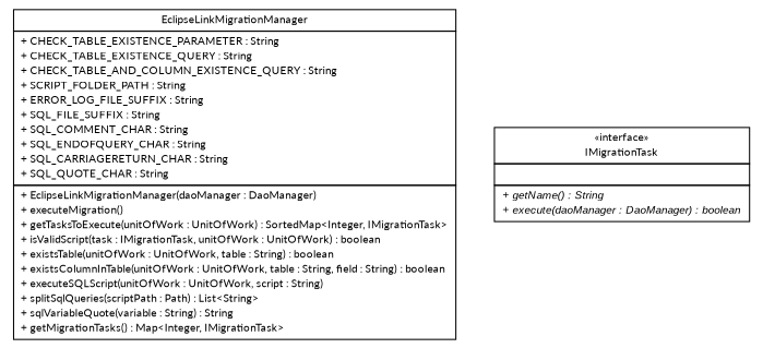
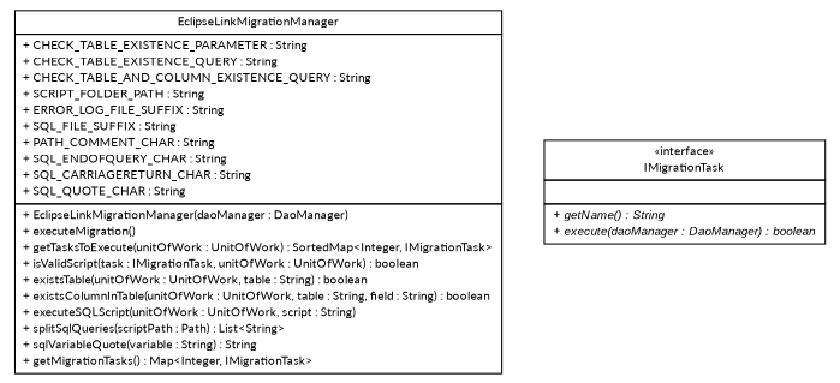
  digraph {
    nodesep=0.25
    ranksep=0.5
    fontname=Lato
    node [fontcolor=black fontname=Lato fontsize=10.0 shape=plaintext]
-   n1 [label=<<table title="gov.sandia.cf.dao.migration.EclipseLinkMigrationManager" border="0" cellborder="1" cellspacing="0" cellpadding="2" port="p" href="./EclipseLinkMigrationManager.html"> 		<tr><td><table border="0" cellspacing="0" cellpadding="1"> <tr><td align="center" balign="center"> EclipseLinkMigrationManager </td></tr> 		</table></td></tr> 		<tr><td><table border="0" cellspacing="0" cellpadding="1"> <tr><td align="left" balign="left"> + CHECK_TABLE_EXISTENCE_PARAMETER : String </td></tr> <tr><td align="left" balign="left"> + CHECK_TABLE_EXISTENCE_QUERY : String </td></tr> <tr><td align="left" balign="left"> + CHECK_TABLE_AND_COLUMN_EXISTENCE_QUERY : String </td></tr> <tr><td align="left" balign="left"> + SCRIPT_FOLDER_PATH : String </td></tr> <tr><td align="left" balign="left"> + ERROR_LOG_FILE_SUFFIX : String </td></tr> <tr><td align="left" balign="left"> + SQL_FILE_SUFFIX : String </td></tr> <tr><td align="left" balign="left"> + SQL_COMMENT_CHAR : String </td></tr> <tr><td align="left" balign="left"> + SQL_ENDOFQUERY_CHAR : String </td></tr> <tr><td align="left" balign="left"> + SQL_CARRIAGERETURN_CHAR : String </td></tr> <tr><td align="left" balign="left"> + SQL_QUOTE_CHAR : String </td></tr> 		</table></td></tr> 		<tr><td><table border="0" cellspacing="0" cellpadding="1"> <tr><td align="left" balign="left"> + EclipseLinkMigrationManager(daoManager : DaoManager) </td></tr> <tr><td align="left" balign="left"> + executeMigration() </td></tr> <tr><td align="left" balign="left"> + getTasksToExecute(unitOfWork : UnitOfWork) : SortedMap&lt;Integer, IMigrationTask&gt; </td></tr> <tr><td align="left" balign="left"> + isValidScript(task : IMigrationTask, unitOfWork : UnitOfWork) : boolean </td></tr> <tr><td align="left" balign="left"> + existsTable(unitOfWork : UnitOfWork, table : String) : boolean </td></tr> <tr><td align="left" balign="left"> + existsColumnInTable(unitOfWork : UnitOfWork, table : String, field : String) : boolean </td></tr> <tr><td align="left" balign="left"> + executeSQLScript(unitOfWork : UnitOfWork, script : String) </td></tr> <tr><td align="left" balign="left"> + splitSqlQueries(scriptPath : Path) : List&lt;String&gt; </td></tr> <tr><td align="left" balign="left"> + sqlVariableQuote(variable : String) : String </td></tr> <tr><td align="left" balign="left"> + getMigrationTasks() : Map&lt;Integer, IMigrationTask&gt; </td></tr> 		</table></td></tr> 		</table>>]
+   n1 [label=<<table title="gov.sandia.cf.dao.migration.EclipseLinkMigrationManager" border="0" cellborder="1" cellspacing="0" cellpadding="2" port="p" href="./EclipseLinkMigrationManager.html"> 		<tr><td><table border="0" cellspacing="0" cellpadding="1"> <tr><td align="center" balign="center"> EclipseLinkMigrationManager </td></tr> 		</table></td></tr> 		<tr><td><table border="0" cellspacing="0" cellpadding="1"> <tr><td align="left" balign="left"> + CHECK_TABLE_EXISTENCE_PARAMETER : String </td></tr> <tr><td align="left" balign="left"> + CHECK_TABLE_EXISTENCE_QUERY : String </td></tr> <tr><td align="left" balign="left"> + CHECK_TABLE_AND_COLUMN_EXISTENCE_QUERY : String </td></tr> <tr><td align="left" balign="left"> + SCRIPT_FOLDER_PATH : String </td></tr> <tr><td align="left" balign="left"> + ERROR_LOG_FILE_SUFFIX : String </td></tr> <tr><td align="left" balign="left"> + SQL_FILE_SUFFIX : String </td></tr> <tr><td align="left" balign="left"> + PATH_COMMENT_CHAR : String </td></tr> <tr><td align="left" balign="left"> + SQL_ENDOFQUERY_CHAR : String </td></tr> <tr><td align="left" balign="left"> + SQL_CARRIAGERETURN_CHAR : String </td></tr> <tr><td align="left" balign="left"> + SQL_QUOTE_CHAR : String </td></tr> 		</table></td></tr> 		<tr><td><table border="0" cellspacing="0" cellpadding="1"> <tr><td align="left" balign="left"> + EclipseLinkMigrationManager(daoManager : DaoManager) </td></tr> <tr><td align="left" balign="left"> + executeMigration() </td></tr> <tr><td align="left" balign="left"> + getTasksToExecute(unitOfWork : UnitOfWork) : SortedMap&lt;Integer, IMigrationTask&gt; </td></tr> <tr><td align="left" balign="left"> + isValidScript(task : IMigrationTask, unitOfWork : UnitOfWork) : boolean </td></tr> <tr><td align="left" balign="left"> + existsTable(unitOfWork : UnitOfWork, table : String) : boolean </td></tr> <tr><td align="left" balign="left"> + existsColumnInTable(unitOfWork : UnitOfWork, table : String, field : String) : boolean </td></tr> <tr><td align="left" balign="left"> + executeSQLScript(unitOfWork : UnitOfWork, script : String) </td></tr> <tr><td align="left" balign="left"> + splitSqlQueries(scriptPath : Path) : List&lt;String&gt; </td></tr> <tr><td align="left" balign="left"> + sqlVariableQuote(variable : String) : String </td></tr> <tr><td align="left" balign="left"> + getMigrationTasks() : Map&lt;Integer, IMigrationTask&gt; </td></tr> 		</table></td></tr> 		</table>>]
    n2 [label=<<table title="gov.sandia.cf.dao.migration.IMigrationTask" border="0" cellborder="1" cellspacing="0" cellpadding="2" port="p" href="./IMigrationTask.html"> 		<tr><td><table border="0" cellspacing="0" cellpadding="1"> <tr><td align="center" balign="center"> &#171;interface&#187; </td></tr> <tr><td align="center" balign="center"> IMigrationTask </td></tr> 		</table></td></tr> 		<tr><td><table border="0" cellspacing="0" cellpadding="1"> <tr><td align="left" balign="left">  </td></tr> 		</table></td></tr> 		<tr><td><table border="0" cellspacing="0" cellpadding="1"> <tr><td align="left" balign="left"><font face="arial italic" point-size="10.0"> + getName() : String </font></td></tr> <tr><td align="left" balign="left"><font face="arial italic" point-size="10.0"> + execute(daoManager : DaoManager) : boolean </font></td></tr> 		</table></td></tr> 		</table>>]
  }
